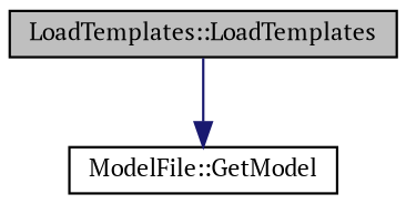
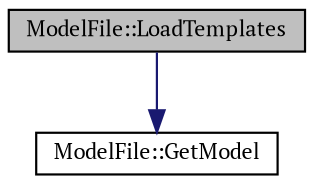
  digraph {
    rankdir=TB
    fontname="PT Serif"
    node [color=black fontname="PT Serif" fontsize=10 shape=record style=filled]
-   n1 [fillcolor=grey75 fontcolor=black height=0.2 label="LoadTemplates::LoadTemplates" width=0.4]
+   n1 [fillcolor=grey75 fontcolor=black height=0.2 label="ModelFile::LoadTemplates" width=0.4]
    n2 [fillcolor=white height=0.2 label="ModelFile::GetModel" width=0.4]
    n1 -> n2 [color=midnightblue fontname="PT Serif" fontsize=10 labelfontname=Helvetica labelfontsize=10 style=solid]
  }
